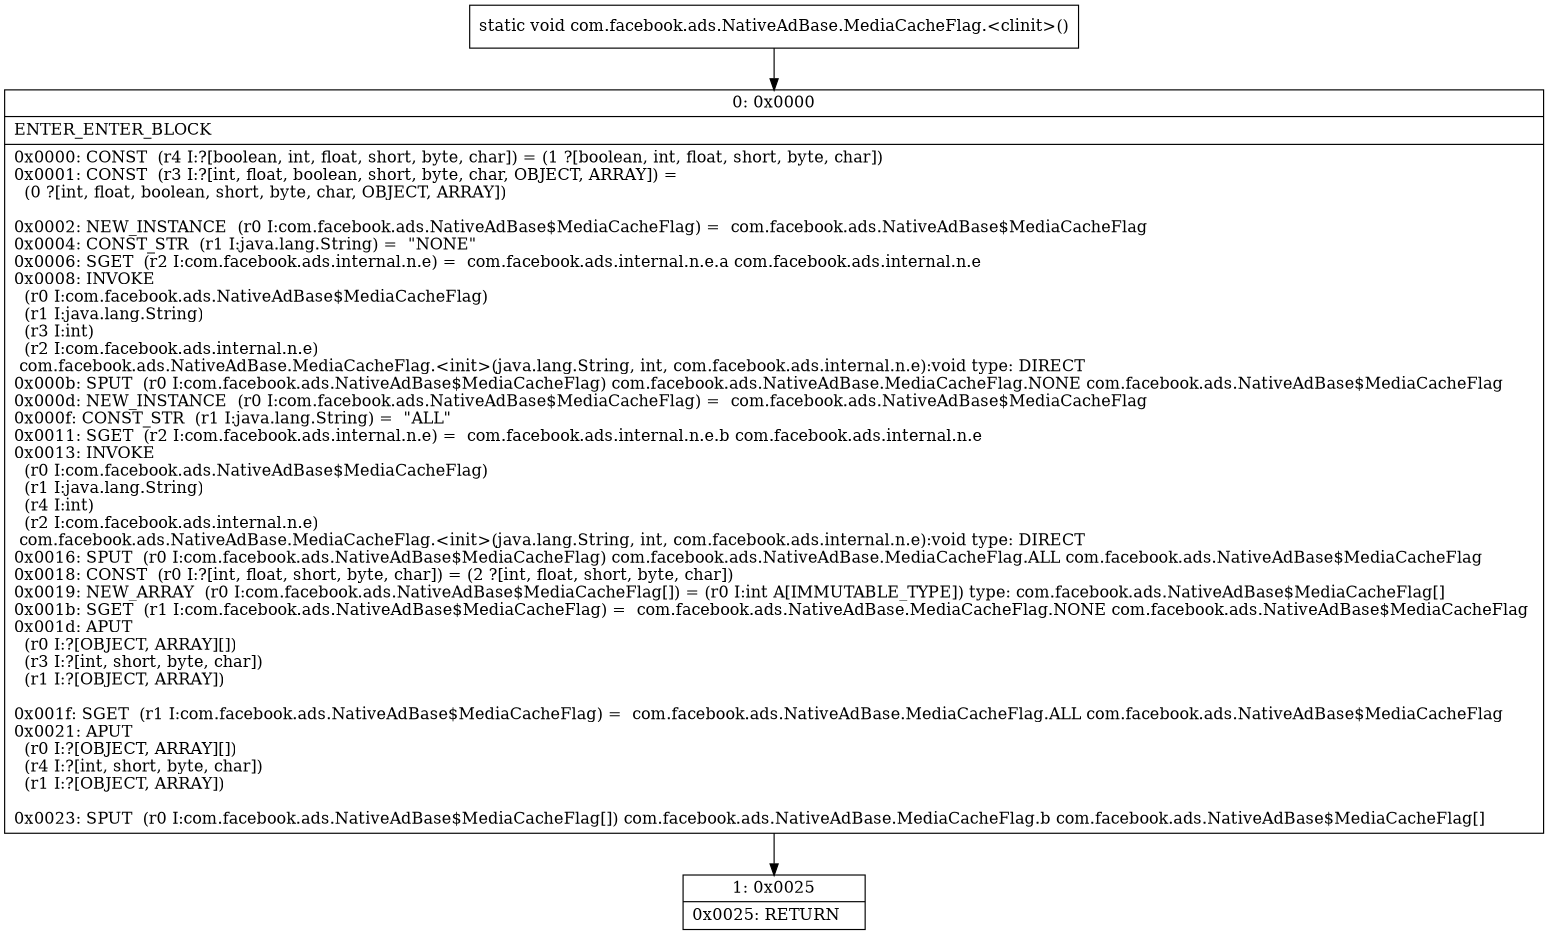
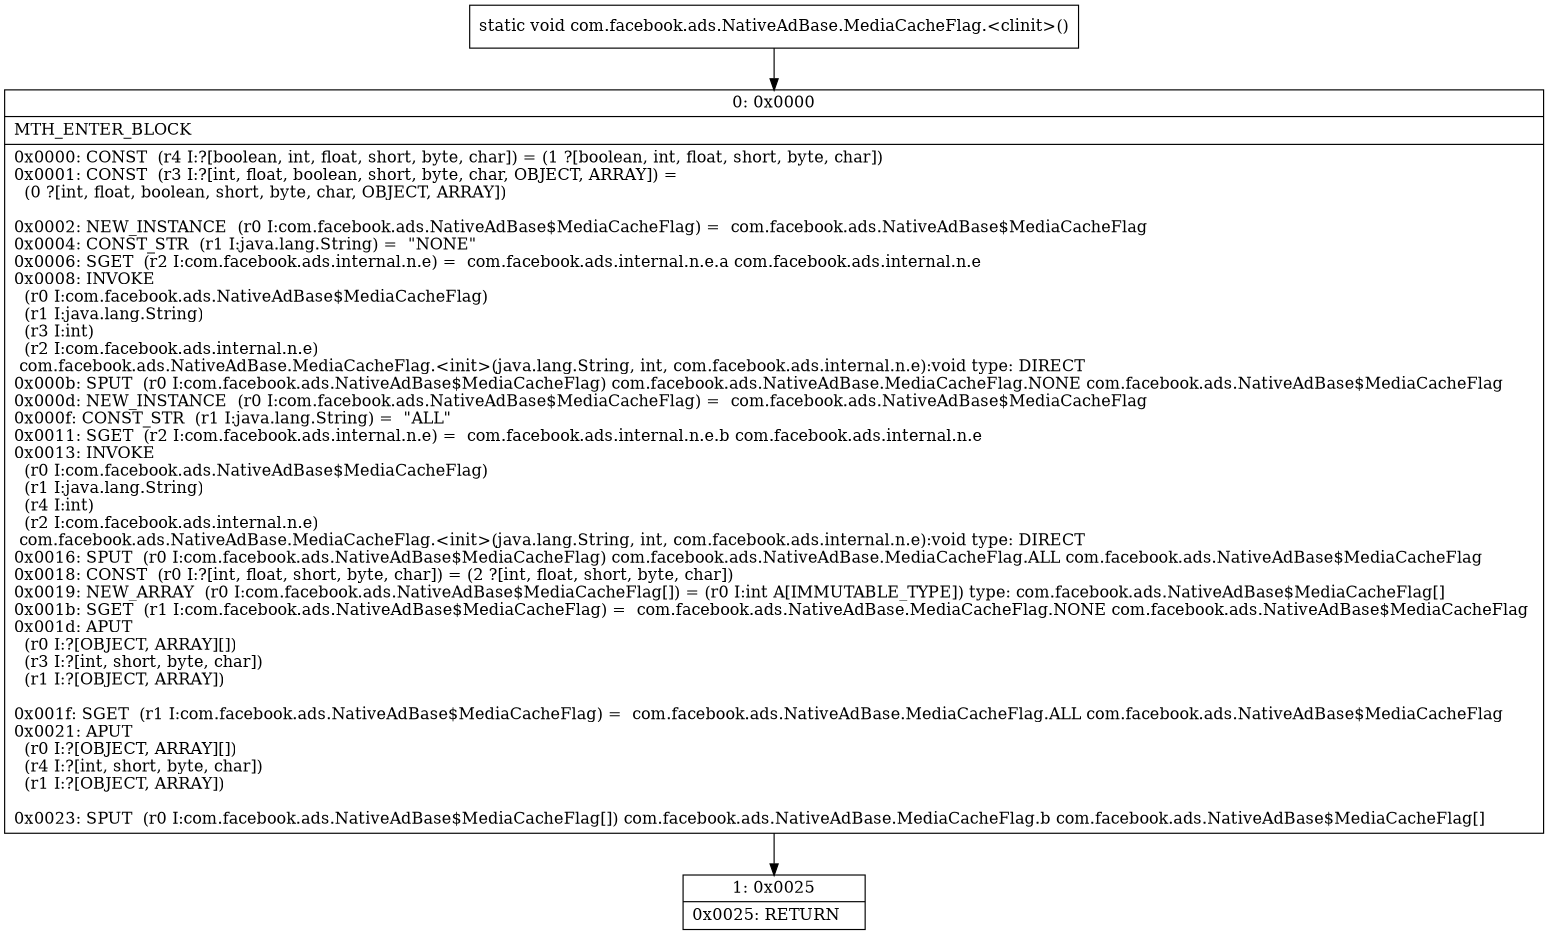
  digraph {
    node [shape=record]
-   n1 [label="{0\:\ 0x0000|ENTER_ENTER_BLOCK\l|0x0000: CONST  (r4 I:?[boolean, int, float, short, byte, char]) = (1 ?[boolean, int, float, short, byte, char]) \l0x0001: CONST  (r3 I:?[int, float, boolean, short, byte, char, OBJECT, ARRAY]) = \l  (0 ?[int, float, boolean, short, byte, char, OBJECT, ARRAY])\l \l0x0002: NEW_INSTANCE  (r0 I:com.facebook.ads.NativeAdBase$MediaCacheFlag) =  com.facebook.ads.NativeAdBase$MediaCacheFlag \l0x0004: CONST_STR  (r1 I:java.lang.String) =  \"NONE\" \l0x0006: SGET  (r2 I:com.facebook.ads.internal.n.e) =  com.facebook.ads.internal.n.e.a com.facebook.ads.internal.n.e \l0x0008: INVOKE  \l  (r0 I:com.facebook.ads.NativeAdBase$MediaCacheFlag)\l  (r1 I:java.lang.String)\l  (r3 I:int)\l  (r2 I:com.facebook.ads.internal.n.e)\l com.facebook.ads.NativeAdBase.MediaCacheFlag.\<init\>(java.lang.String, int, com.facebook.ads.internal.n.e):void type: DIRECT \l0x000b: SPUT  (r0 I:com.facebook.ads.NativeAdBase$MediaCacheFlag) com.facebook.ads.NativeAdBase.MediaCacheFlag.NONE com.facebook.ads.NativeAdBase$MediaCacheFlag \l0x000d: NEW_INSTANCE  (r0 I:com.facebook.ads.NativeAdBase$MediaCacheFlag) =  com.facebook.ads.NativeAdBase$MediaCacheFlag \l0x000f: CONST_STR  (r1 I:java.lang.String) =  \"ALL\" \l0x0011: SGET  (r2 I:com.facebook.ads.internal.n.e) =  com.facebook.ads.internal.n.e.b com.facebook.ads.internal.n.e \l0x0013: INVOKE  \l  (r0 I:com.facebook.ads.NativeAdBase$MediaCacheFlag)\l  (r1 I:java.lang.String)\l  (r4 I:int)\l  (r2 I:com.facebook.ads.internal.n.e)\l com.facebook.ads.NativeAdBase.MediaCacheFlag.\<init\>(java.lang.String, int, com.facebook.ads.internal.n.e):void type: DIRECT \l0x0016: SPUT  (r0 I:com.facebook.ads.NativeAdBase$MediaCacheFlag) com.facebook.ads.NativeAdBase.MediaCacheFlag.ALL com.facebook.ads.NativeAdBase$MediaCacheFlag \l0x0018: CONST  (r0 I:?[int, float, short, byte, char]) = (2 ?[int, float, short, byte, char]) \l0x0019: NEW_ARRAY  (r0 I:com.facebook.ads.NativeAdBase$MediaCacheFlag[]) = (r0 I:int A[IMMUTABLE_TYPE]) type: com.facebook.ads.NativeAdBase$MediaCacheFlag[] \l0x001b: SGET  (r1 I:com.facebook.ads.NativeAdBase$MediaCacheFlag) =  com.facebook.ads.NativeAdBase.MediaCacheFlag.NONE com.facebook.ads.NativeAdBase$MediaCacheFlag \l0x001d: APUT  \l  (r0 I:?[OBJECT, ARRAY][])\l  (r3 I:?[int, short, byte, char])\l  (r1 I:?[OBJECT, ARRAY])\l \l0x001f: SGET  (r1 I:com.facebook.ads.NativeAdBase$MediaCacheFlag) =  com.facebook.ads.NativeAdBase.MediaCacheFlag.ALL com.facebook.ads.NativeAdBase$MediaCacheFlag \l0x0021: APUT  \l  (r0 I:?[OBJECT, ARRAY][])\l  (r4 I:?[int, short, byte, char])\l  (r1 I:?[OBJECT, ARRAY])\l \l0x0023: SPUT  (r0 I:com.facebook.ads.NativeAdBase$MediaCacheFlag[]) com.facebook.ads.NativeAdBase.MediaCacheFlag.b com.facebook.ads.NativeAdBase$MediaCacheFlag[] \l}"]
+   n1 [label="{0\:\ 0x0000|MTH_ENTER_BLOCK\l|0x0000: CONST  (r4 I:?[boolean, int, float, short, byte, char]) = (1 ?[boolean, int, float, short, byte, char]) \l0x0001: CONST  (r3 I:?[int, float, boolean, short, byte, char, OBJECT, ARRAY]) = \l  (0 ?[int, float, boolean, short, byte, char, OBJECT, ARRAY])\l \l0x0002: NEW_INSTANCE  (r0 I:com.facebook.ads.NativeAdBase$MediaCacheFlag) =  com.facebook.ads.NativeAdBase$MediaCacheFlag \l0x0004: CONST_STR  (r1 I:java.lang.String) =  \"NONE\" \l0x0006: SGET  (r2 I:com.facebook.ads.internal.n.e) =  com.facebook.ads.internal.n.e.a com.facebook.ads.internal.n.e \l0x0008: INVOKE  \l  (r0 I:com.facebook.ads.NativeAdBase$MediaCacheFlag)\l  (r1 I:java.lang.String)\l  (r3 I:int)\l  (r2 I:com.facebook.ads.internal.n.e)\l com.facebook.ads.NativeAdBase.MediaCacheFlag.\<init\>(java.lang.String, int, com.facebook.ads.internal.n.e):void type: DIRECT \l0x000b: SPUT  (r0 I:com.facebook.ads.NativeAdBase$MediaCacheFlag) com.facebook.ads.NativeAdBase.MediaCacheFlag.NONE com.facebook.ads.NativeAdBase$MediaCacheFlag \l0x000d: NEW_INSTANCE  (r0 I:com.facebook.ads.NativeAdBase$MediaCacheFlag) =  com.facebook.ads.NativeAdBase$MediaCacheFlag \l0x000f: CONST_STR  (r1 I:java.lang.String) =  \"ALL\" \l0x0011: SGET  (r2 I:com.facebook.ads.internal.n.e) =  com.facebook.ads.internal.n.e.b com.facebook.ads.internal.n.e \l0x0013: INVOKE  \l  (r0 I:com.facebook.ads.NativeAdBase$MediaCacheFlag)\l  (r1 I:java.lang.String)\l  (r4 I:int)\l  (r2 I:com.facebook.ads.internal.n.e)\l com.facebook.ads.NativeAdBase.MediaCacheFlag.\<init\>(java.lang.String, int, com.facebook.ads.internal.n.e):void type: DIRECT \l0x0016: SPUT  (r0 I:com.facebook.ads.NativeAdBase$MediaCacheFlag) com.facebook.ads.NativeAdBase.MediaCacheFlag.ALL com.facebook.ads.NativeAdBase$MediaCacheFlag \l0x0018: CONST  (r0 I:?[int, float, short, byte, char]) = (2 ?[int, float, short, byte, char]) \l0x0019: NEW_ARRAY  (r0 I:com.facebook.ads.NativeAdBase$MediaCacheFlag[]) = (r0 I:int A[IMMUTABLE_TYPE]) type: com.facebook.ads.NativeAdBase$MediaCacheFlag[] \l0x001b: SGET  (r1 I:com.facebook.ads.NativeAdBase$MediaCacheFlag) =  com.facebook.ads.NativeAdBase.MediaCacheFlag.NONE com.facebook.ads.NativeAdBase$MediaCacheFlag \l0x001d: APUT  \l  (r0 I:?[OBJECT, ARRAY][])\l  (r3 I:?[int, short, byte, char])\l  (r1 I:?[OBJECT, ARRAY])\l \l0x001f: SGET  (r1 I:com.facebook.ads.NativeAdBase$MediaCacheFlag) =  com.facebook.ads.NativeAdBase.MediaCacheFlag.ALL com.facebook.ads.NativeAdBase$MediaCacheFlag \l0x0021: APUT  \l  (r0 I:?[OBJECT, ARRAY][])\l  (r4 I:?[int, short, byte, char])\l  (r1 I:?[OBJECT, ARRAY])\l \l0x0023: SPUT  (r0 I:com.facebook.ads.NativeAdBase$MediaCacheFlag[]) com.facebook.ads.NativeAdBase.MediaCacheFlag.b com.facebook.ads.NativeAdBase$MediaCacheFlag[] \l}"]
    n2 [label="{1\:\ 0x0025|0x0025: RETURN   \l}"]
    n3 [label="{static void com.facebook.ads.NativeAdBase.MediaCacheFlag.\<clinit\>() }"]
    n1 -> n2
    n3 -> n1
  }
